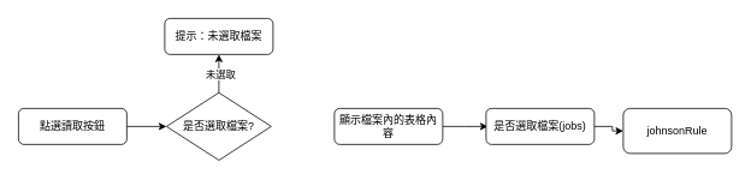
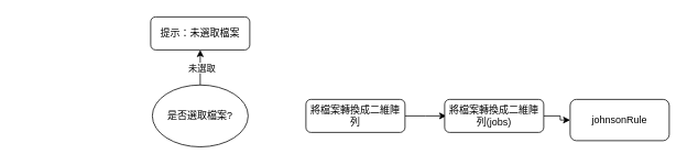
  <mxCell id="0" />
  <mxCell id="1" parent="0" />
- <mxCell id="2" style="edgeStyle=orthogonalEdgeStyle;rounded=0;orthogonalLoop=1;jettySize=auto;html=1;" parent="1" source="3" target="5" edge="1"><mxGeometry relative="1" as="geometry" /></mxCell>
- <mxCell id="3" value="點選讀取按鈕" style="rounded=1;whiteSpace=wrap;html=1;fontSize=12;glass=0;strokeWidth=1;shadow=0;" parent="1" vertex="1"><mxGeometry x="20" y="120" width="120" height="40" as="geometry" /></mxCell>
  <mxCell id="4" value="提示：未選取檔案" style="rounded=1;whiteSpace=wrap;html=1;fontSize=12;glass=0;strokeWidth=1;shadow=0;" parent="1" vertex="1"><mxGeometry x="182" y="20" width="120" height="40" as="geometry" /></mxCell>
- <mxCell id="5" value="是否選取檔案?" style="rhombus;whiteSpace=wrap;html=1;" parent="1" vertex="1"><mxGeometry x="184" y="102.5" width="116" height="75" as="geometry" /></mxCell>
+ <mxCell id="5" value="是否選取檔案?" style="ellipse;whiteSpace=wrap;html=1;" parent="1" vertex="1"><mxGeometry x="184" y="102.5" width="116" height="75" as="geometry" /></mxCell>
  <mxCell id="6" value="" style="endArrow=classic;html=1;rounded=0;exitX=0.5;exitY=0;exitDx=0;exitDy=0;entryX=0.5;entryY=1;entryDx=0;entryDy=0;" parent="1" source="5" target="4" edge="1"><mxGeometry relative="1" as="geometry"><mxPoint x="210" y="90" as="sourcePoint" /><mxPoint x="310" y="90" as="targetPoint" /></mxGeometry></mxCell>
  <mxCell id="7" value="未選取" style="edgeLabel;html=1;align=center;verticalAlign=middle;resizable=0;points=[];" parent="6" vertex="1" connectable="0"><mxGeometry x="-0.002" y="-1" relative="1" as="geometry"><mxPoint as="offset" /></mxGeometry></mxCell>
  <mxCell id="8" style="edgeStyle=orthogonalEdgeStyle;rounded=0;orthogonalLoop=1;jettySize=auto;html=1;" parent="1" source="9" edge="1"><mxGeometry relative="1" as="geometry"><mxPoint x="540" y="140" as="targetPoint" /></mxGeometry></mxCell>
- <mxCell id="9" value="顯示檔案內的表格內容" style="rounded=1;whiteSpace=wrap;html=1;fontSize=12;glass=0;strokeWidth=1;shadow=0;" parent="1" vertex="1"><mxGeometry x="370" y="120" width="120" height="40" as="geometry" /></mxCell>
+ <mxCell id="9" value="將檔案轉換成二維陣列" style="rounded=1;whiteSpace=wrap;html=1;fontSize=12;glass=0;strokeWidth=1;shadow=0;" parent="1" vertex="1"><mxGeometry x="370" y="120" width="120" height="40" as="geometry" /></mxCell>
  <mxCell id="10" value="" style="edgeStyle=orthogonalEdgeStyle;rounded=0;orthogonalLoop=1;jettySize=auto;html=1;" edge="1" parent="1" source="11" target="12"><mxGeometry relative="1" as="geometry" /></mxCell>
- <mxCell id="11" value="是否選取檔案(jobs)" style="rounded=1;whiteSpace=wrap;html=1;fontSize=12;glass=0;strokeWidth=1;shadow=0;" parent="1" vertex="1"><mxGeometry x="538" y="120" width="120" height="40" as="geometry" /></mxCell>
+ <mxCell id="11" value="將檔案轉換成二維陣列(jobs)" style="rounded=1;whiteSpace=wrap;html=1;fontSize=12;glass=0;strokeWidth=1;shadow=0;" parent="1" vertex="1"><mxGeometry x="538" y="120" width="120" height="40" as="geometry" /></mxCell>
  <mxCell id="12" value="johnsonRule" style="whiteSpace=wrap;html=1;rounded=1;glass=0;strokeWidth=1;shadow=0;" vertex="1" parent="1"><mxGeometry x="690" y="120" width="120" height="50" as="geometry" /></mxCell>
